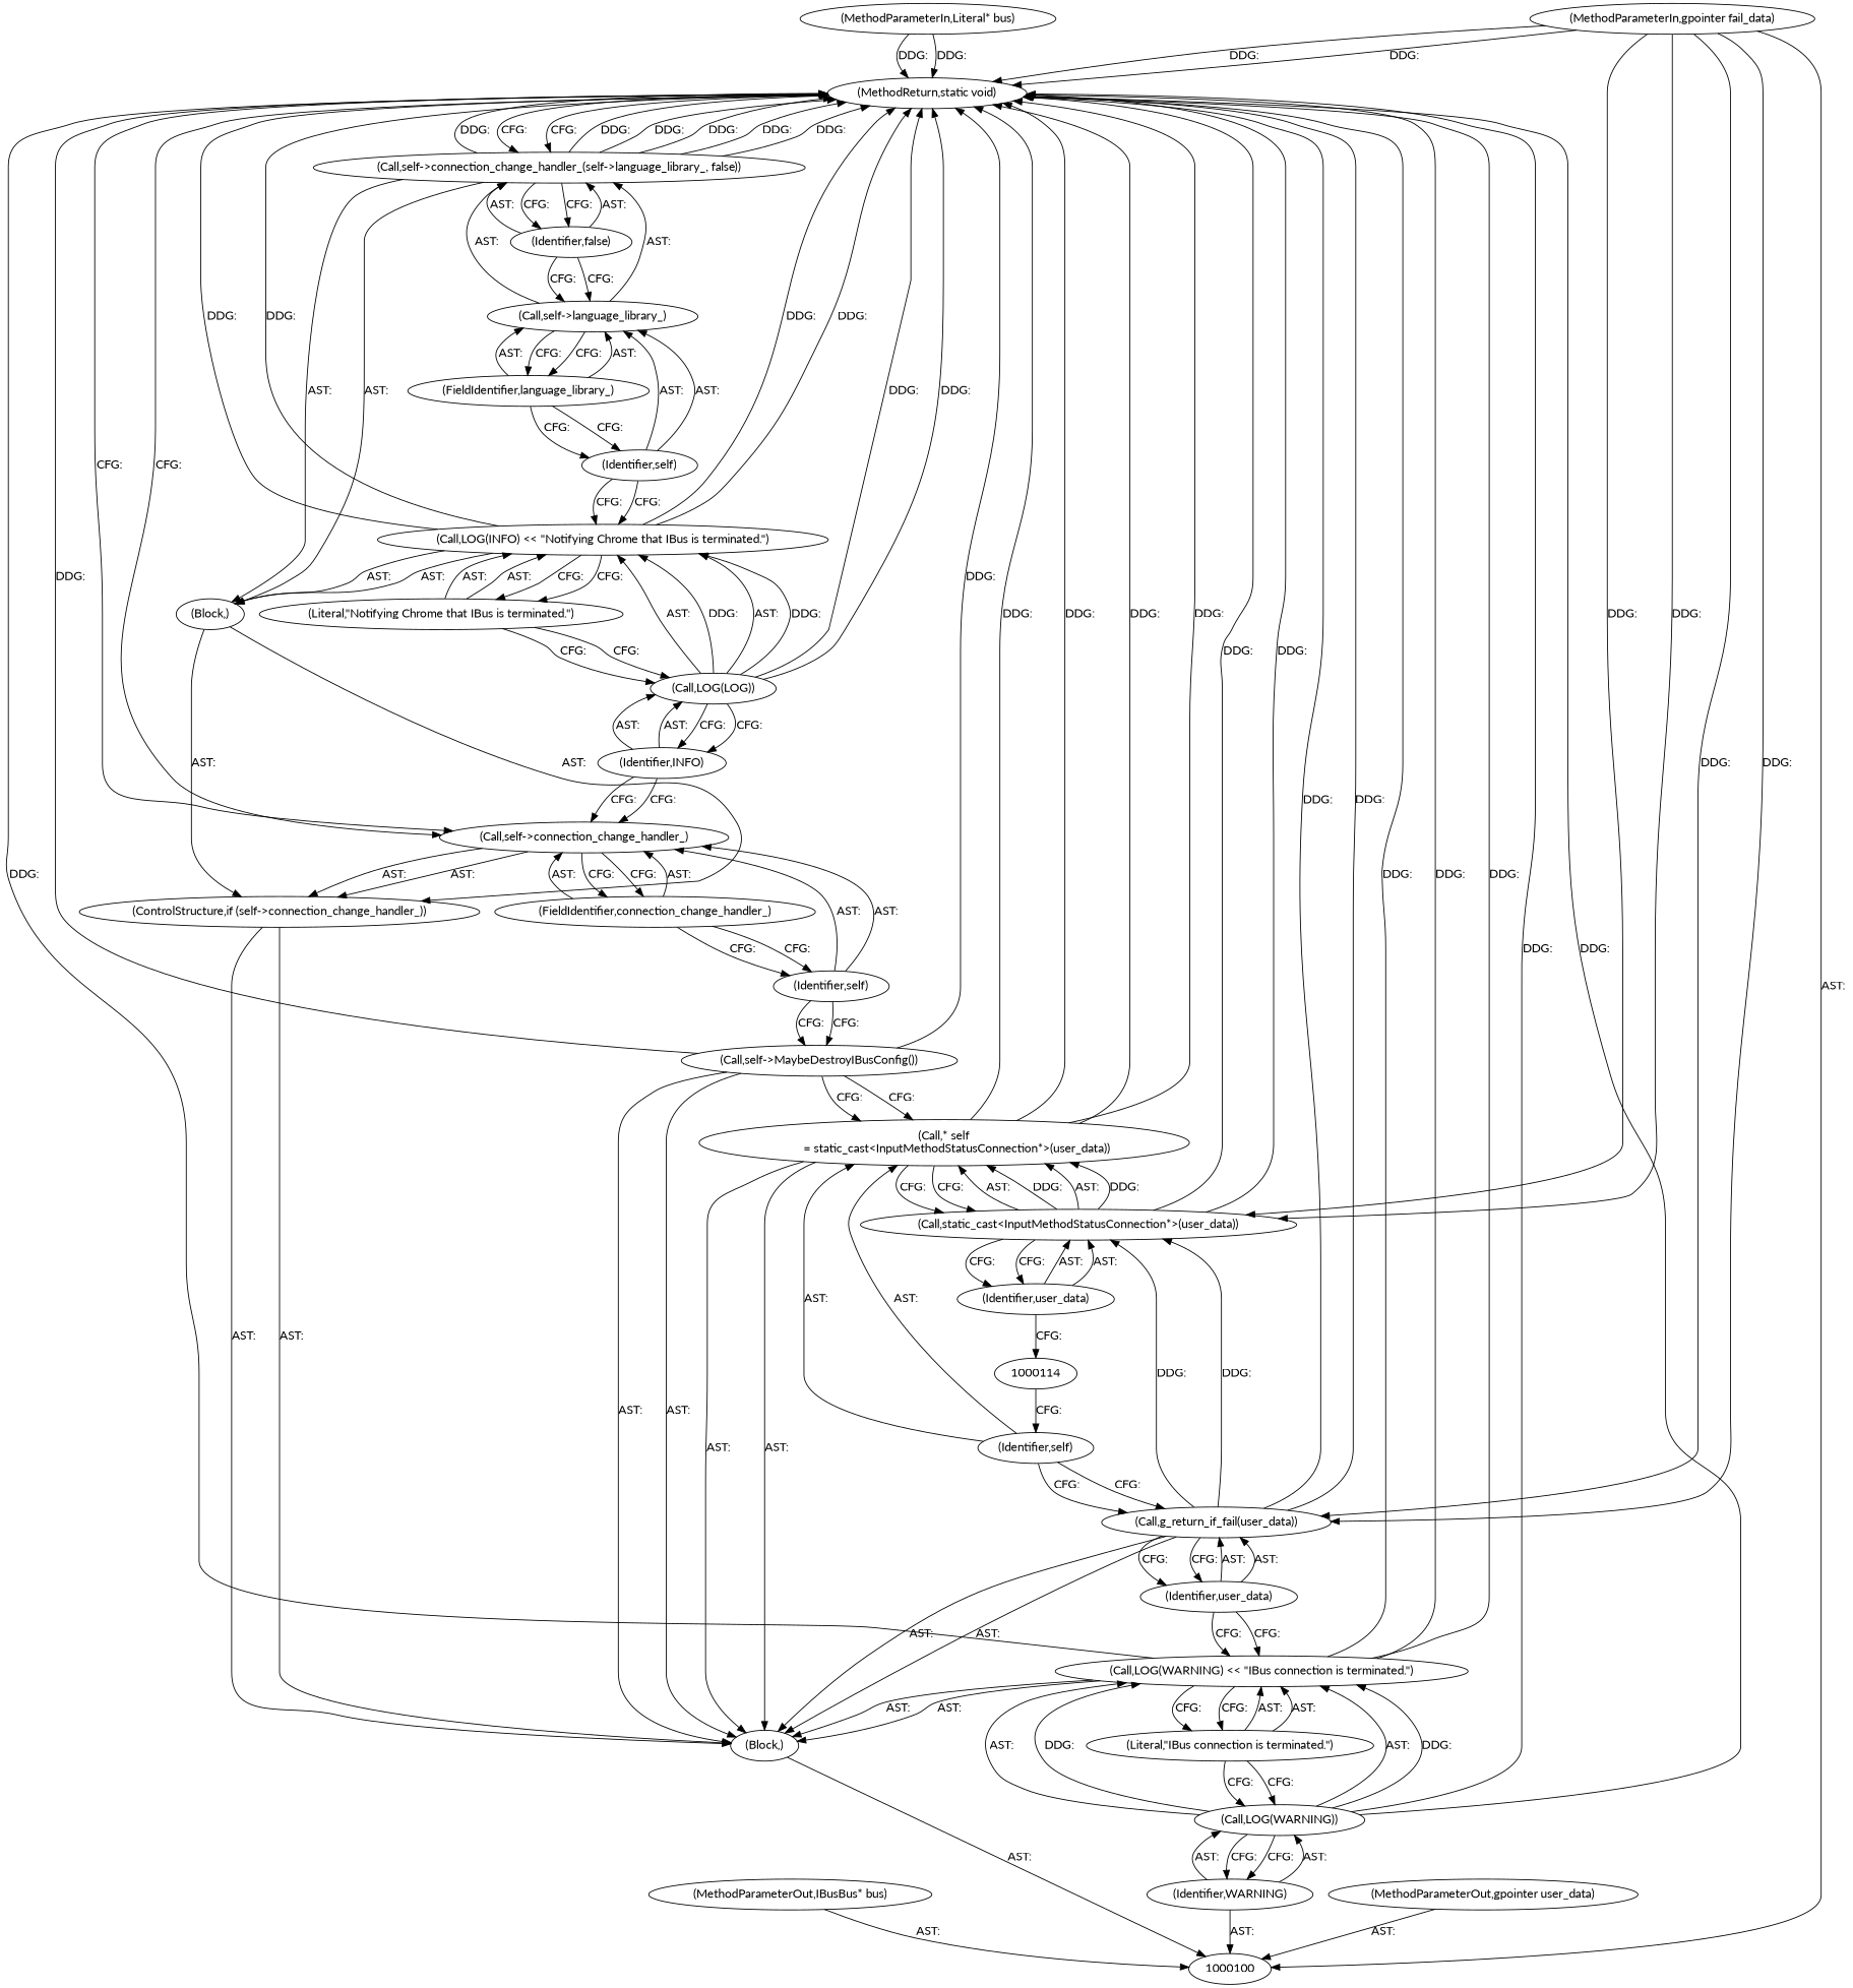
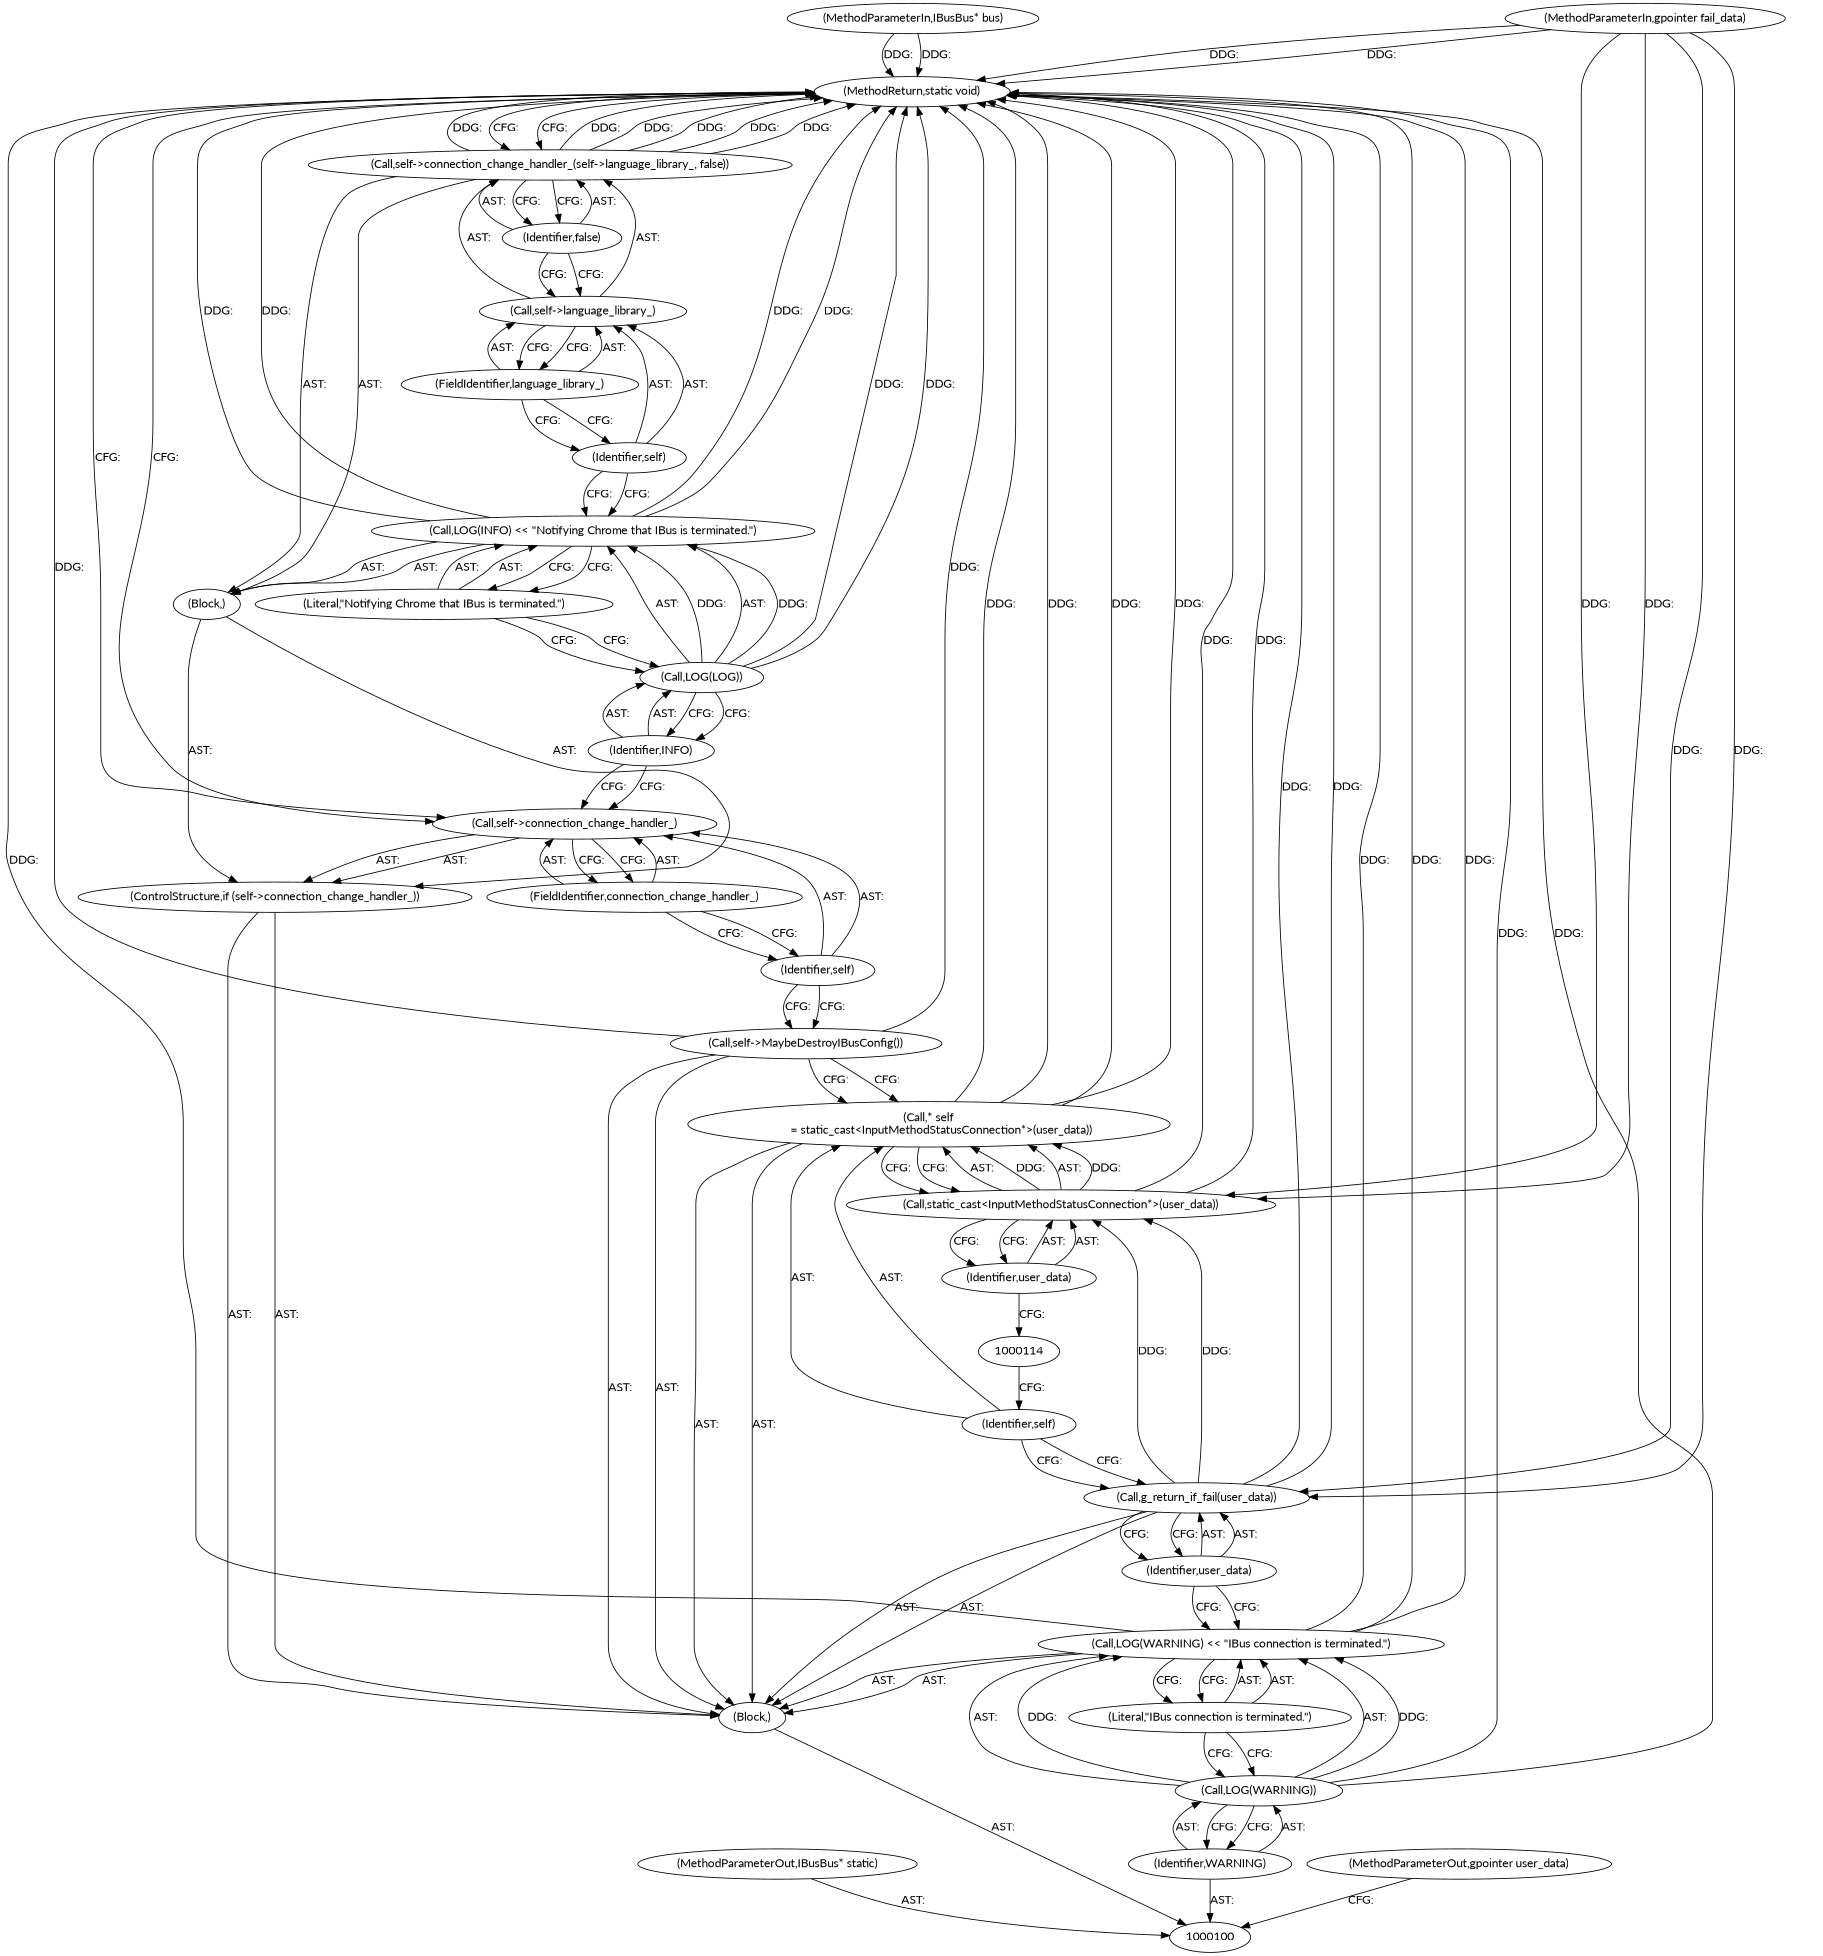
  digraph {
    fontname=Lato
    node [fontname=Lato]
    edge [fontname=Lato]
    n1 [label="(MethodReturn,static void)"]
    n2 [label="(Call,self->connection_change_handler_)"]
    n3 [label="(Call,self->connection_change_handler_(self->language_library_, false))"]
    n4 [label="(FieldIdentifier,connection_change_handler_)"]
    n5 [label="(ControlStructure,if (self->connection_change_handler_))"]
    n6 [label="(Block,)"]
    n7 [label="(Identifier,false)"]
-   n8 [label="(MethodParameterIn,Literal* bus)"]
-   n9 [label="(MethodParameterOut,IBusBus* bus)"]
+   n8 [label="(MethodParameterIn,IBusBus* bus)"]
+   n9 [label="(MethodParameterOut,IBusBus* static)"]
    1000100
    n11 [label="(MethodParameterIn,gpointer fail_data)"]
    n12 [label="(Call,g_return_if_fail(user_data))"]
    n13 [label="(Call,static_cast<InputMethodStatusConnection*>(user_data))"]
    n14 [label="(Block,)"]
    n15 [label="(Identifier,user_data)"]
    n16 [label="(Call,* self\n        = static_cast<InputMethodStatusConnection*>(user_data))"]
    n17 [label="(Identifier,user_data)"]
    n18 [label="(MethodParameterOut,gpointer user_data)"]
    n19 [label="(Literal,\"IBus connection is terminated.\")"]
    n20 [label="(Call,LOG(WARNING) << \"IBus connection is terminated.\")"]
    n21 [label="(Call,LOG(WARNING))"]
    n22 [label="(Identifier,WARNING)"]
    n23 [label="(Identifier,self)"]
    1000114
    n25 [label="(Call,self->MaybeDestroyIBusConfig())"]
    n26 [label="(Identifier,self)"]
    n27 [label="(Identifier,INFO)"]
    n28 [label="(Call,LOG(LOG))"]
    n29 [label="(Call,LOG(INFO) << \"Notifying Chrome that IBus is terminated.\")"]
    n30 [label="(Literal,\"Notifying Chrome that IBus is terminated.\")"]
    n31 [label="(Call,self->language_library_)"]
    n32 [label="(FieldIdentifier,language_library_)"]
    n33 [label="(Identifier,self)"]
    n1 -> n2 [label="CFG: "]
    n1 -> n2 [label="CFG: "]
    n1 -> n3 [label="CFG: "]
    n1 -> n3 [label="CFG: "]
    n2 -> n4 [label="CFG: "]
    n2 -> n4 [label="CFG: "]
    n2 -> n5 [label="AST: "]
    n2 -> n5 [label="AST: "]
    n3 -> n1 [label="DDG: "]
    n3 -> n1 [label="DDG: "]
    n3 -> n1 [label="DDG: "]
    n3 -> n1 [label="DDG: "]
    n3 -> n1 [label="DDG: "]
    n3 -> n1 [label="DDG: "]
    n3 -> n6 [label="AST: "]
    n3 -> n6 [label="AST: "]
    n3 -> n7 [label="CFG: "]
    n3 -> n7 [label="CFG: "]
    n4 -> n2 [label="AST: "]
    n4 -> n2 [label="AST: "]
    n4 -> n26 [label="CFG: "]
    n4 -> n26 [label="CFG: "]
    n5 -> n14 [label="AST: "]
    n5 -> n14 [label="AST: "]
    n6 -> n5 [label="AST: "]
    n6 -> n5 [label="AST: "]
    n7 -> n3 [label="AST: "]
    n7 -> n3 [label="AST: "]
    n7 -> n31 [label="CFG: "]
    n7 -> n31 [label="CFG: "]
    n8 -> n1 [label="DDG: "]
    n8 -> n1 [label="DDG: "]
    n9 -> 1000100 [label="AST: "]
    n11 -> n1 [label="DDG: "]
    n11 -> n1 [label="DDG: "]
-   n11 -> 1000100 [label="AST: "]
    n11 -> n12 [label="DDG: "]
    n11 -> n12 [label="DDG: "]
    n11 -> n13 [label="DDG: "]
    n11 -> n13 [label="DDG: "]
    n12 -> n1 [label="DDG: "]
    n12 -> n1 [label="DDG: "]
    n12 -> n13 [label="DDG: "]
    n12 -> n13 [label="DDG: "]
    n12 -> n14 [label="AST: "]
    n12 -> n14 [label="AST: "]
    n12 -> n15 [label="CFG: "]
    n12 -> n15 [label="CFG: "]
    n13 -> n1 [label="DDG: "]
    n13 -> n1 [label="DDG: "]
    n13 -> n16 [label="AST: "]
    n13 -> n16 [label="DDG: "]
    n13 -> n16 [label="AST: "]
    n13 -> n16 [label="DDG: "]
    n13 -> n17 [label="CFG: "]
    n13 -> n17 [label="CFG: "]
    n14 -> 1000100 [label="AST: "]
    n15 -> n12 [label="AST: "]
    n15 -> n12 [label="AST: "]
    n15 -> n20 [label="CFG: "]
    n15 -> n20 [label="CFG: "]
    n16 -> n1 [label="DDG: "]
    n16 -> n1 [label="DDG: "]
    n16 -> n1 [label="DDG: "]
    n16 -> n1 [label="DDG: "]
    n16 -> n13 [label="CFG: "]
    n16 -> n13 [label="CFG: "]
    n16 -> n14 [label="AST: "]
    n16 -> n14 [label="AST: "]
    n17 -> n13 [label="AST: "]
    n17 -> n13 [label="AST: "]
    n17 -> 1000114 [label="CFG: "]
-   n18 -> 1000100 [label="AST: "]
+   n18 -> 1000100 [label="CFG: "]
    n19 -> n20 [label="AST: "]
    n19 -> n20 [label="AST: "]
    n19 -> n21 [label="CFG: "]
    n19 -> n21 [label="CFG: "]
    n20 -> n1 [label="DDG: "]
    n20 -> n1 [label="DDG: "]
    n20 -> n1 [label="DDG: "]
    n20 -> n1 [label="DDG: "]
    n20 -> n14 [label="AST: "]
    n20 -> n14 [label="AST: "]
    n20 -> n19 [label="CFG: "]
    n20 -> n19 [label="CFG: "]
    n21 -> n1 [label="DDG: "]
    n21 -> n1 [label="DDG: "]
    n21 -> n20 [label="AST: "]
    n21 -> n20 [label="DDG: "]
    n21 -> n20 [label="AST: "]
    n21 -> n20 [label="DDG: "]
    n21 -> n22 [label="CFG: "]
    n21 -> n22 [label="CFG: "]
    n22 -> 1000100 [label="AST: "]
    n22 -> n21 [label="AST: "]
    n22 -> n21 [label="AST: "]
    n23 -> n12 [label="CFG: "]
    n23 -> n12 [label="CFG: "]
    n23 -> n16 [label="AST: "]
    n23 -> n16 [label="AST: "]
    1000114 -> n23 [label="CFG: "]
    n25 -> n1 [label="DDG: "]
    n25 -> n1 [label="DDG: "]
    n25 -> n14 [label="AST: "]
    n25 -> n14 [label="AST: "]
    n25 -> n16 [label="CFG: "]
    n25 -> n16 [label="CFG: "]
    n26 -> n2 [label="AST: "]
    n26 -> n2 [label="AST: "]
    n26 -> n25 [label="CFG: "]
    n26 -> n25 [label="CFG: "]
    n27 -> n2 [label="CFG: "]
    n27 -> n2 [label="CFG: "]
    n27 -> n28 [label="AST: "]
    n27 -> n28 [label="AST: "]
    n28 -> n1 [label="DDG: "]
    n28 -> n1 [label="DDG: "]
    n28 -> n27 [label="CFG: "]
    n28 -> n27 [label="CFG: "]
    n28 -> n29 [label="AST: "]
    n28 -> n29 [label="DDG: "]
    n28 -> n29 [label="AST: "]
    n28 -> n29 [label="DDG: "]
    n29 -> n1 [label="DDG: "]
    n29 -> n1 [label="DDG: "]
    n29 -> n1 [label="DDG: "]
    n29 -> n1 [label="DDG: "]
    n29 -> n6 [label="AST: "]
    n29 -> n6 [label="AST: "]
    n29 -> n30 [label="CFG: "]
    n29 -> n30 [label="CFG: "]
    n30 -> n28 [label="CFG: "]
    n30 -> n28 [label="CFG: "]
    n30 -> n29 [label="AST: "]
    n30 -> n29 [label="AST: "]
    n31 -> n3 [label="AST: "]
    n31 -> n3 [label="AST: "]
    n31 -> n32 [label="CFG: "]
    n31 -> n32 [label="CFG: "]
    n32 -> n31 [label="AST: "]
    n32 -> n31 [label="AST: "]
    n32 -> n33 [label="CFG: "]
    n32 -> n33 [label="CFG: "]
    n33 -> n29 [label="CFG: "]
    n33 -> n29 [label="CFG: "]
    n33 -> n31 [label="AST: "]
    n33 -> n31 [label="AST: "]
  }
